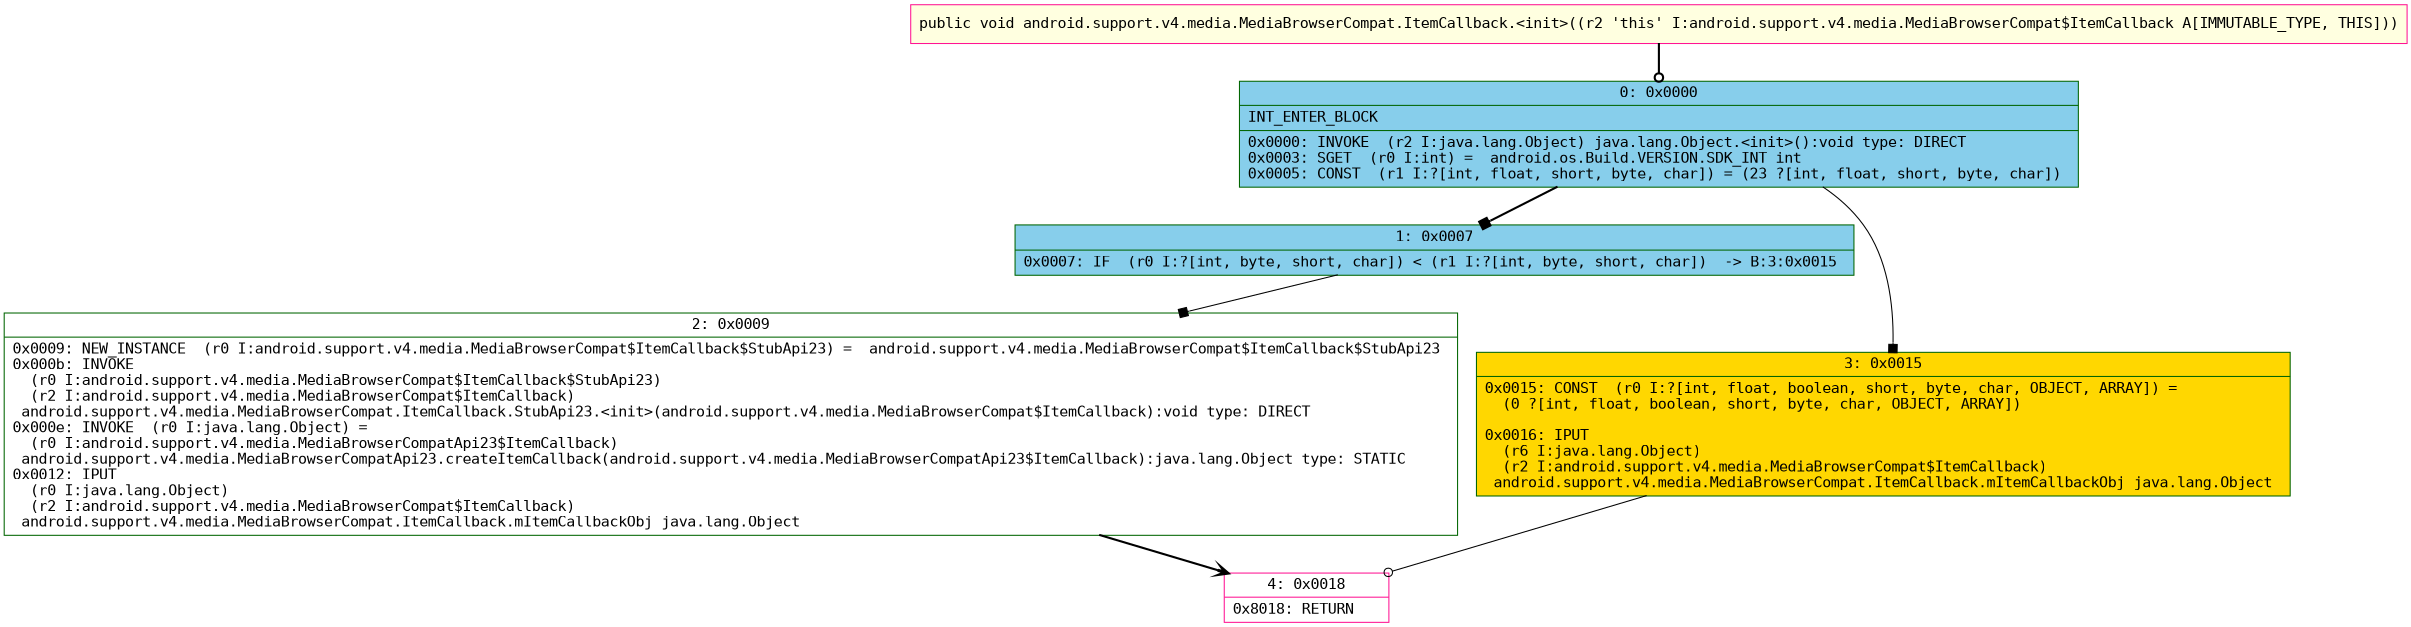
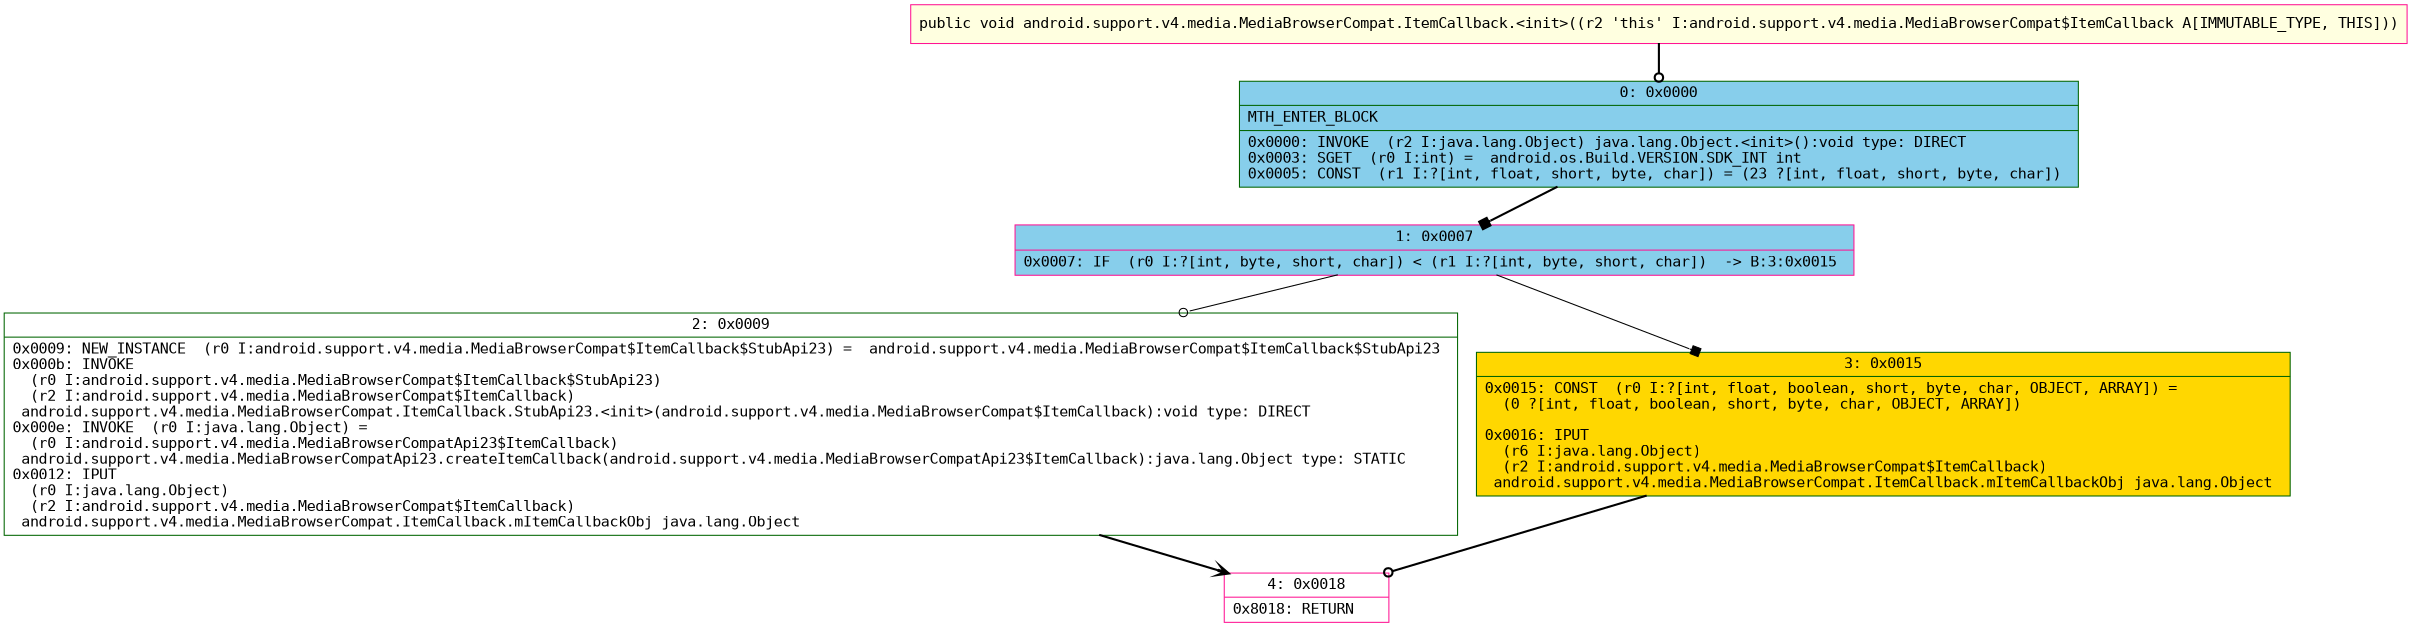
  digraph {
    fontname="DejaVu Sans Mono"
    node [color=darkgreen fillcolor=skyblue fontname="DejaVu Sans Mono" shape=record style=filled]
    edge [arrowhead=box fontname="DejaVu Sans Mono" style=bold]
-   n1 [label="{0\:\ 0x0000|INT_ENTER_BLOCK\l|0x0000: INVOKE  (r2 I:java.lang.Object) java.lang.Object.\<init\>():void type: DIRECT \l0x0003: SGET  (r0 I:int) =  android.os.Build.VERSION.SDK_INT int \l0x0005: CONST  (r1 I:?[int, float, short, byte, char]) = (23 ?[int, float, short, byte, char]) \l}"]
-   n2 [label="{1\:\ 0x0007|0x0007: IF  (r0 I:?[int, byte, short, char]) \< (r1 I:?[int, byte, short, char])  \-\> B:3:0x0015 \l}"]
+   n1 [label="{0\:\ 0x0000|MTH_ENTER_BLOCK\l|0x0000: INVOKE  (r2 I:java.lang.Object) java.lang.Object.\<init\>():void type: DIRECT \l0x0003: SGET  (r0 I:int) =  android.os.Build.VERSION.SDK_INT int \l0x0005: CONST  (r1 I:?[int, float, short, byte, char]) = (23 ?[int, float, short, byte, char]) \l}"]
+   n2 [color=deeppink label="{1\:\ 0x0007|0x0007: IF  (r0 I:?[int, byte, short, char]) \< (r1 I:?[int, byte, short, char])  \-\> B:3:0x0015 \l}"]
    n3 [fillcolor=white label="{2\:\ 0x0009|0x0009: NEW_INSTANCE  (r0 I:android.support.v4.media.MediaBrowserCompat$ItemCallback$StubApi23) =  android.support.v4.media.MediaBrowserCompat$ItemCallback$StubApi23 \l0x000b: INVOKE  \l  (r0 I:android.support.v4.media.MediaBrowserCompat$ItemCallback$StubApi23)\l  (r2 I:android.support.v4.media.MediaBrowserCompat$ItemCallback)\l android.support.v4.media.MediaBrowserCompat.ItemCallback.StubApi23.\<init\>(android.support.v4.media.MediaBrowserCompat$ItemCallback):void type: DIRECT \l0x000e: INVOKE  (r0 I:java.lang.Object) = \l  (r0 I:android.support.v4.media.MediaBrowserCompatApi23$ItemCallback)\l android.support.v4.media.MediaBrowserCompatApi23.createItemCallback(android.support.v4.media.MediaBrowserCompatApi23$ItemCallback):java.lang.Object type: STATIC \l0x0012: IPUT  \l  (r0 I:java.lang.Object)\l  (r2 I:android.support.v4.media.MediaBrowserCompat$ItemCallback)\l android.support.v4.media.MediaBrowserCompat.ItemCallback.mItemCallbackObj java.lang.Object \l}"]
    n4 [fillcolor=gold label="{3\:\ 0x0015|0x0015: CONST  (r0 I:?[int, float, boolean, short, byte, char, OBJECT, ARRAY]) = \l  (0 ?[int, float, boolean, short, byte, char, OBJECT, ARRAY])\l \l0x0016: IPUT  \l  (r6 I:java.lang.Object)\l  (r2 I:android.support.v4.media.MediaBrowserCompat$ItemCallback)\l android.support.v4.media.MediaBrowserCompat.ItemCallback.mItemCallbackObj java.lang.Object \l}"]
    n5 [color=deeppink fillcolor=white label="{4\:\ 0x0018|0x8018: RETURN   \l}"]
    n6 [color=deeppink fillcolor=lightyellow label="{public void android.support.v4.media.MediaBrowserCompat.ItemCallback.\<init\>((r2 'this' I:android.support.v4.media.MediaBrowserCompat$ItemCallback A[IMMUTABLE_TYPE, THIS])) }"]
    n1 -> n2
-   n2 -> n3 [style=solid]
-   n1 -> n4 [style=solid]
+   n2 -> n3 [arrowhead=odot style=solid]
+   n2 -> n4 [style=solid]
    n3 -> n5 [arrowhead=vee]
-   n4 -> n5 [arrowhead=odot style=solid]
+   n4 -> n5 [arrowhead=odot]
    n6 -> n1 [arrowhead=odot]
  }
